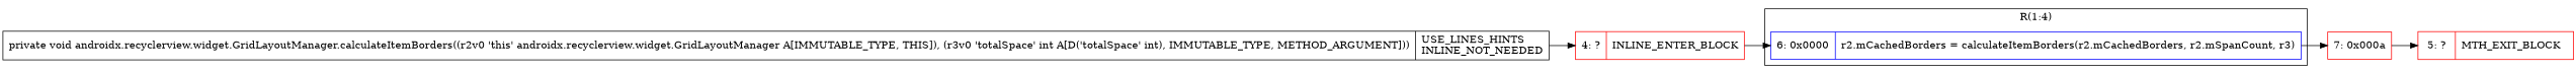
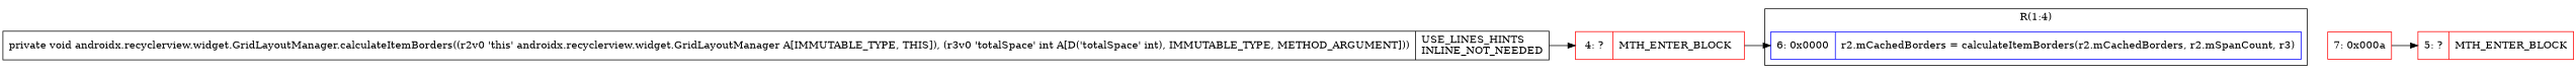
  digraph {
    rankdir=LR
    node [color=red shape=record]
    n1 [color=blue label="{6\:\ 0x0000|r2.mCachedBorders = calculateItemBorders(r2.mCachedBorders, r2.mSpanCount, r3)\l}"]
    n2 [label="{7\:\ 0x000a}"]
-   n3 [label="{5\:\ ?|MTH_EXIT_BLOCK\l}"]
-   n4 [label="{4\:\ ?|INLINE_ENTER_BLOCK\l}"]
+   n3 [label="{5\:\ ?|MTH_ENTER_BLOCK\l}"]
+   n4 [label="{4\:\ ?|MTH_ENTER_BLOCK\l}"]
    n5 [label="{private void androidx.recyclerview.widget.GridLayoutManager.calculateItemBorders((r2v0 'this' androidx.recyclerview.widget.GridLayoutManager A[IMMUTABLE_TYPE, THIS]), (r3v0 'totalSpace' int A[D('totalSpace' int), IMMUTABLE_TYPE, METHOD_ARGUMENT]))  | USE_LINES_HINTS\lINLINE_NOT_NEEDED\l}" color=""]
    subgraph cluster_1 {
      label="R(1:4)"
      n1
    }
-   n1 -> n2
    n2 -> n3
    n4 -> n1
    n5 -> n4
  }
